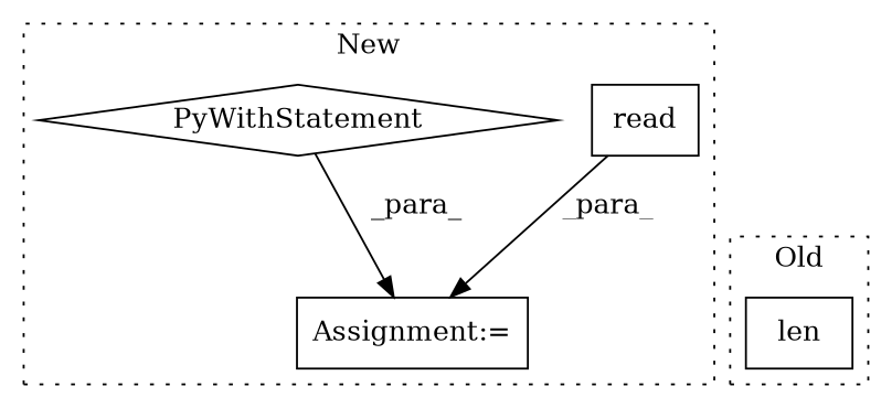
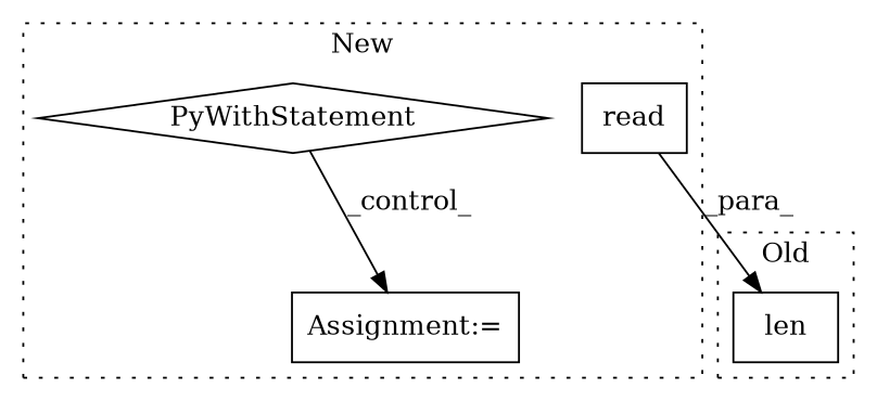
  digraph {
    node [a=32 shape=box]
    n1 [l=6 label=read s=863]
    n2 [a=7 l=1 label="Assignment:=" s=850]
    n3 [a=104 l="10,2" label=PyWithStatement s="782,806" shape=diamond]
    n4 [l="4,1" label=len s="1049,1100"]
    subgraph cluster_1 {
      label=New
      style=dotted
      n1
      n2
      n3
    }
    subgraph cluster_2 {
      label=Old
      style=dotted
      n4
    }
-   n1 -> n2 [label=_para_]
-   n3 -> n2 [label=_para_]
+   n1 -> n4 [label=_para_]
+   n3 -> n2 [label=_control_]
  }
